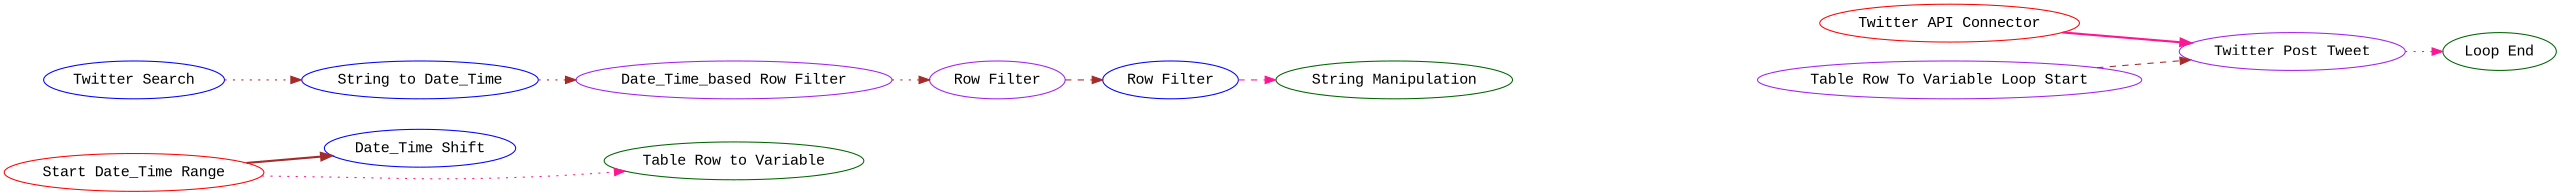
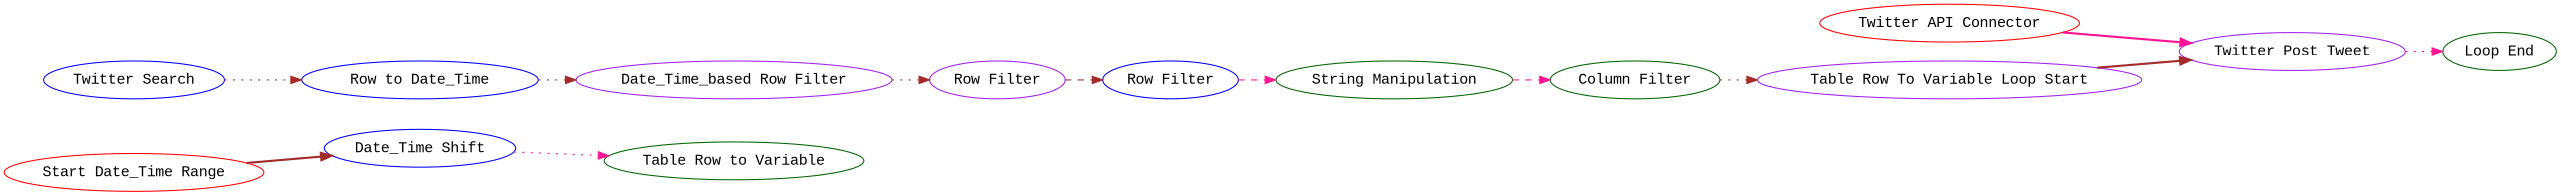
  digraph {
    fontname="Liberation Mono"
    rankdir=LR
    node [color=blue fontname="Liberation Mono"]
    edge [color=brown fontname="Liberation Mono" style=dotted]
    n1 [color=red label="Start Date_Time Range"]
    n2 [label="Date_Time Shift"]
    n3 [color=darkgreen label="Table Row to Variable"]
-   n4 [label="String to Date_Time"]
+   n4 [label="Row to Date_Time"]
    n5 [color=purple label="Date_Time_based Row Filter"]
    n6 [color=purple label="Row Filter"]
    n7 [label="Row Filter"]
    n8 [color=red label="Twitter API Connector"]
    n9 [color=purple label="Twitter Post Tweet"]
    n10 [color=darkgreen label="Loop End"]
    n11 [label="Twitter Search"]
+   n12 [color=darkgreen label="Column Filter"]
    n13 [color=purple label="Table Row To Variable Loop Start"]
    n14 [color=darkgreen label="String Manipulation"]
    n1 -> n2 [style=bold]
-   n1 -> n3 [color=deeppink]
+   n2 -> n3 [color=deeppink]
    n4 -> n5
    n5 -> n6
    n6 -> n7 [style=dashed]
    n7 -> n14 [color=deeppink style=dashed]
    n8 -> n9 [color=deeppink style=bold]
    n9 -> n10 [color=deeppink]
    n11 -> n4
-   n13 -> n9 [style=dashed]
+   n12 -> n13
+   n13 -> n9 [style=bold]
+   n14 -> n12 [color=deeppink style=dashed]
  }
